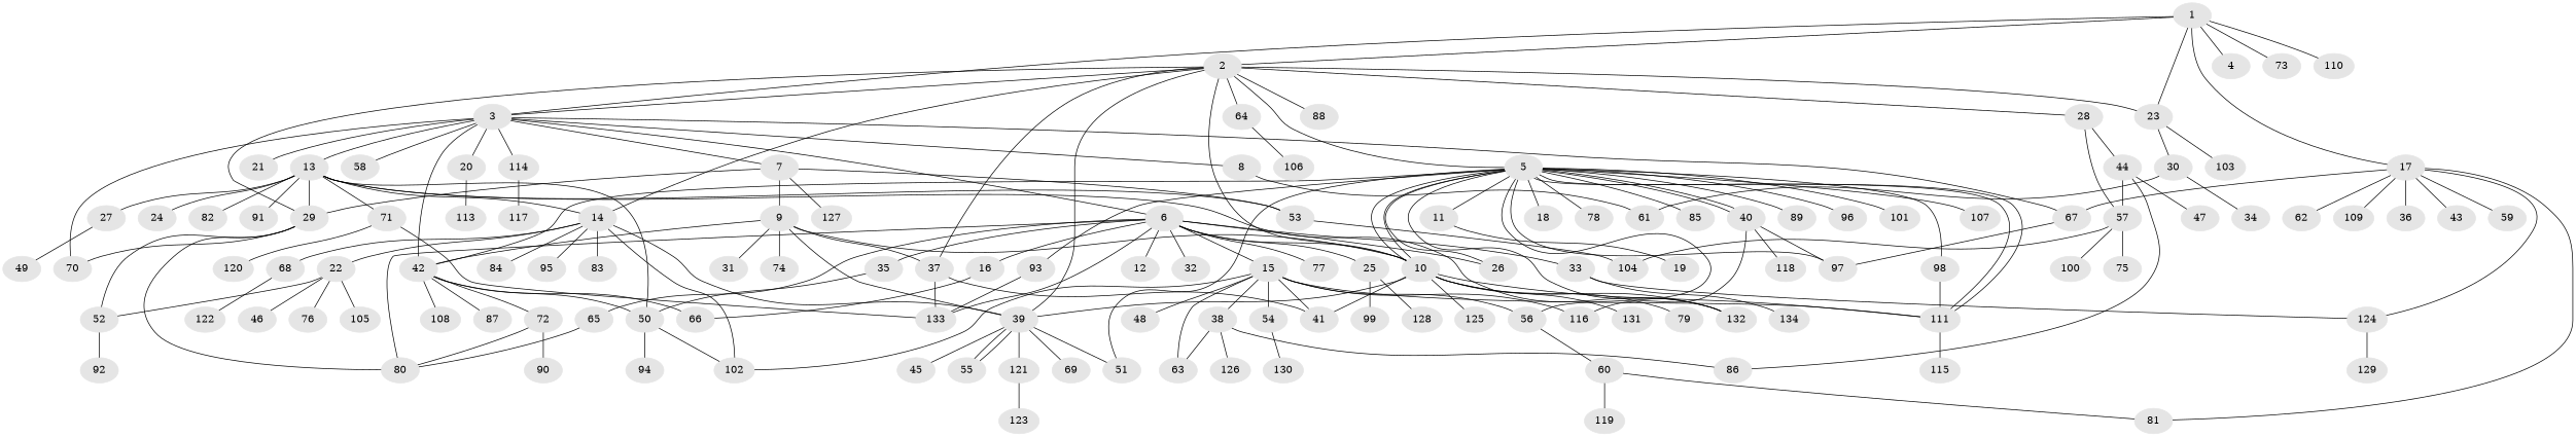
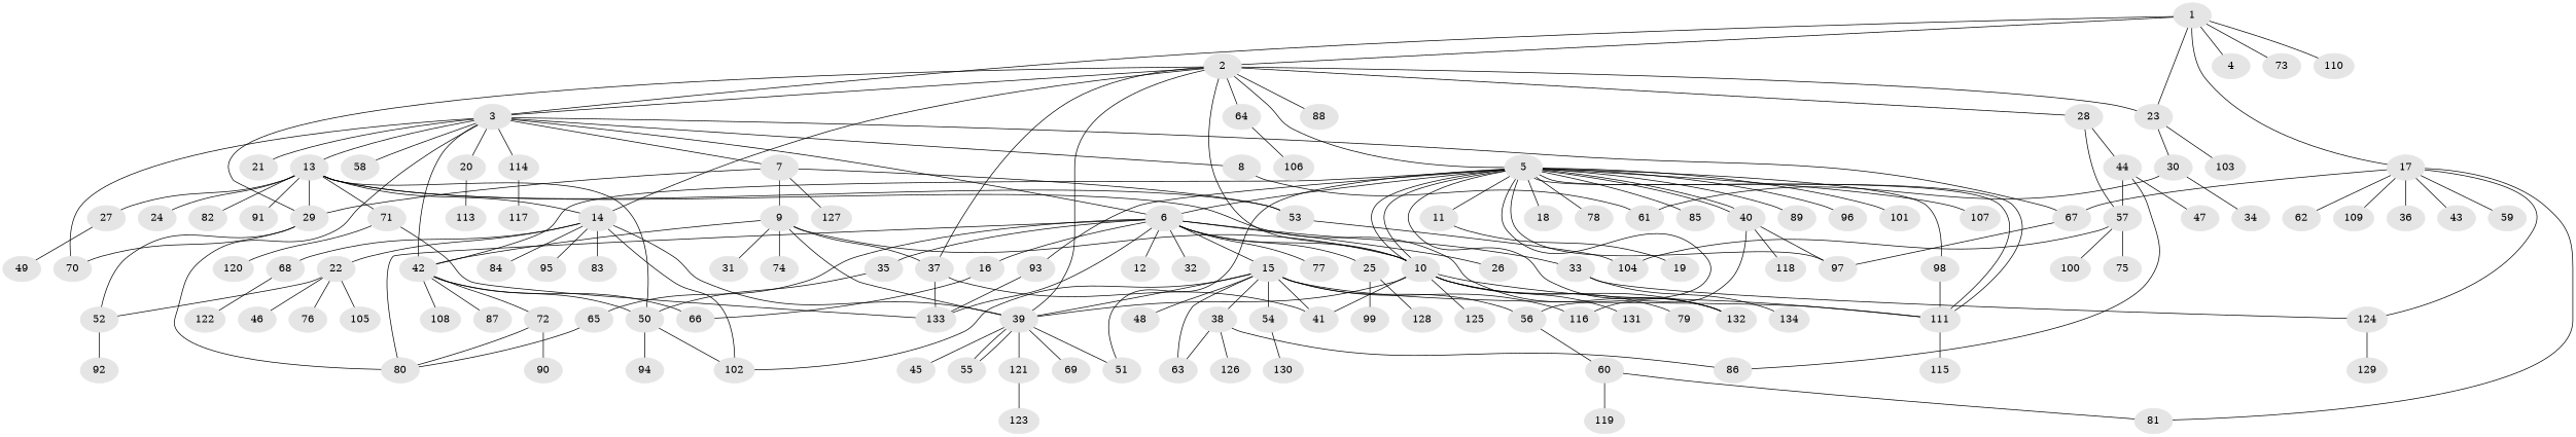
  graph {
    node [color=gray90 style=filled]
    1
    2
    3
    4
    17
    23
    73
    110
    5
    10
    14
    28
    29
    37
    39
    64
    88
    6
    7
    8
    13
    20
    21
    42
    58
    67
    80
    114
    70
    36
    43
    59
    62
    81
    109
    124
    30
    103
    11
    18
    40
    51
    56
    78
    85
    89
    93
    96
    97
    98
    101
    107
    111
    132
    41
    79
    125
    131
    22
    95
    68
    83
    84
    102
    46
    52
    76
    105
    44
    57
    133
    45
    55
    69
    121
    106
    12
    15
    16
    25
    26
    32
    33
    35
    65
    77
    9
    53
    127
    61
    24
    27
    50
    71
    82
    91
    113
    66
    72
    87
    108
    117
    19
    116
    118
    60
    115
    38
    48
    54
    63
    99
    128
    134
    31
    74
    104
    49
    94
    120
    122
    86
    126
    130
    129
    92
    34
    47
    75
    100
    123
    90
    119
    1 -- 2
    1 -- 3
    1 -- 4
    1 -- 17
    1 -- 23
    1 -- 73
    1 -- 110
    2 -- 3
    2 -- 23
    2 -- 5
    2 -- 10
    2 -- 14
    2 -- 28
    2 -- 29
    2 -- 37
    2 -- 39
    2 -- 64
    2 -- 88
    3 -- 6
    3 -- 7
    3 -- 8
    3 -- 13
    3 -- 20
    3 -- 21
    3 -- 42
    3 -- 58
    3 -- 67
-   29 -- 80
+   3 -- 80
    3 -- 114
    3 -- 70
    17 -- 67
    17 -- 36
    17 -- 43
    17 -- 59
    17 -- 62
    17 -- 81
    17 -- 109
    17 -- 124
    23 -- 30
    23 -- 103
    5 -- 10
    5 -- 10
-   5 -- 26
+   5 -- 6
    5 -- 42
    5 -- 11
    5 -- 18
    5 -- 40
    5 -- 40
    5 -- 51
    5 -- 56
    5 -- 78
    5 -- 85
    5 -- 89
    5 -- 93
    5 -- 96
    5 -- 97
    5 -- 98
    5 -- 101
    5 -- 107
    5 -- 111
    5 -- 111
    5 -- 132
    10 -- 39
    10 -- 111
    10 -- 132
    10 -- 41
    10 -- 79
    10 -- 125
    10 -- 131
    14 -- 39
    14 -- 22
    14 -- 95
    14 -- 68
    14 -- 83
    14 -- 84
    14 -- 102
    28 -- 44
    28 -- 57
    29 -- 70
    29 -- 52
    37 -- 41
    37 -- 133
    39 -- 51
    39 -- 45
    39 -- 55
    39 -- 55
    39 -- 69
    39 -- 121
    64 -- 106
    6 -- 10
    6 -- 80
    6 -- 133
    6 -- 12
    6 -- 15
    6 -- 16
    6 -- 25
    6 -- 26
    6 -- 32
    6 -- 33
    6 -- 35
    6 -- 65
    6 -- 77
    7 -- 29
    7 -- 9
    7 -- 53
    7 -- 127
    8 -- 61
    13 -- 14
    13 -- 29
    13 -- 132
    13 -- 53
    13 -- 24
    13 -- 27
    13 -- 50
    13 -- 71
    13 -- 82
    13 -- 91
    20 -- 113
    42 -- 50
    42 -- 66
    42 -- 72
    42 -- 87
    42 -- 108
    67 -- 97
    114 -- 117
    124 -- 129
    30 -- 61
    30 -- 34
    11 -- 19
    40 -- 97
    40 -- 116
    40 -- 118
    56 -- 60
    93 -- 133
    98 -- 111
    111 -- 115
    22 -- 46
    22 -- 52
    22 -- 76
    22 -- 105
    68 -- 122
    52 -- 92
    44 -- 57
    44 -- 86
    44 -- 47
    57 -- 104
    57 -- 75
    57 -- 100
    121 -- 123
+   15 -- 39
    15 -- 56
    15 -- 111
    15 -- 41
    15 -- 102
    15 -- 116
    15 -- 38
    15 -- 48
    15 -- 54
    15 -- 63
    16 -- 66
    25 -- 99
    25 -- 128
    33 -- 124
    33 -- 134
    35 -- 50
    65 -- 80
    9 -- 10
    9 -- 37
    9 -- 39
    9 -- 42
    9 -- 31
    9 -- 74
    53 -- 104
    27 -- 49
    50 -- 102
    50 -- 94
    71 -- 133
    71 -- 120
    72 -- 80
    72 -- 90
    60 -- 81
    60 -- 119
    38 -- 63
    38 -- 86
    38 -- 126
    54 -- 130
  }
